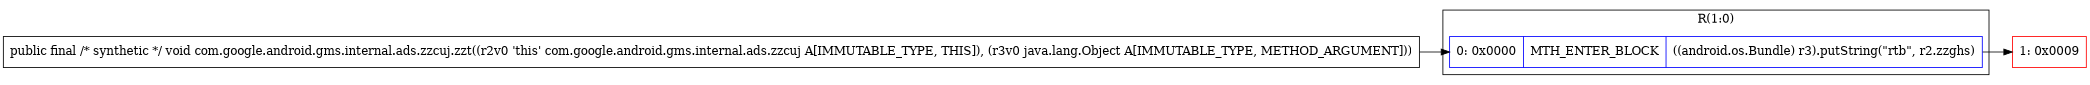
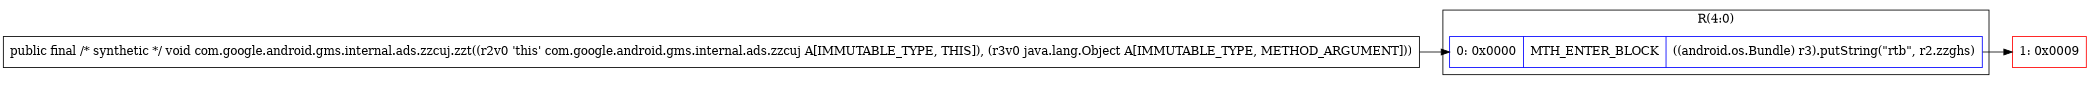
  digraph {
    rankdir=LR
    node [shape=record]
    n1 [color=blue label="{0\:\ 0x0000|MTH_ENTER_BLOCK\l|((android.os.Bundle) r3).putString(\"rtb\", r2.zzghs)\l}"]
    n2 [color=red label="{1\:\ 0x0009}"]
    n3 [label="{public final \/* synthetic *\/ void com.google.android.gms.internal.ads.zzcuj.zzt((r2v0 'this' com.google.android.gms.internal.ads.zzcuj A[IMMUTABLE_TYPE, THIS]), (r3v0 java.lang.Object A[IMMUTABLE_TYPE, METHOD_ARGUMENT])) }"]
    subgraph cluster_1 {
-     label="R(1:0)"
+     label="R(4:0)"
      n1
    }
    n1 -> n2
    n3 -> n1
  }
